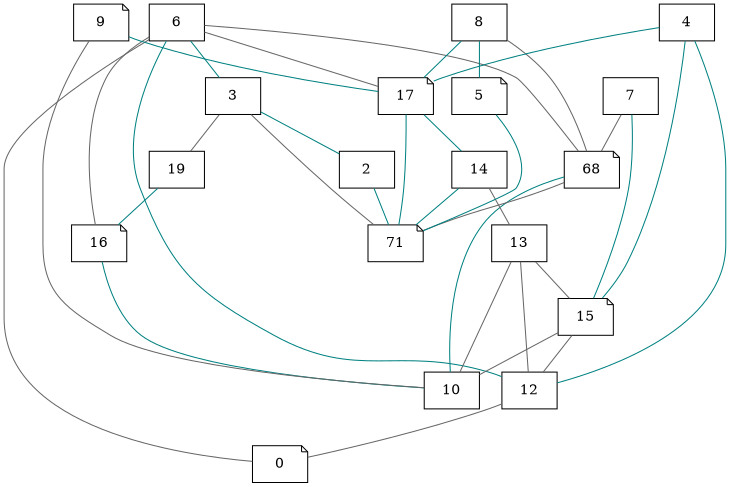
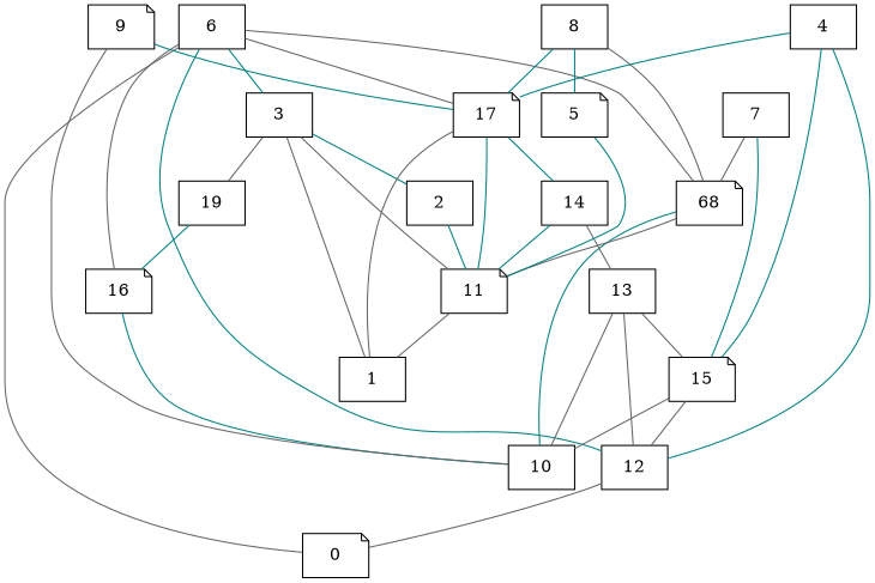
  digraph {
    node [shape=box]
    edge [color=gray40 dir=none]
    12
    0 [shape=note]
    10
    19
    16 [shape=note]
-   11 [shape=note label=71]
+   11 [shape=note]
    6
    n8 [label=68 shape=note]
    3
    17 [shape=note]
+   1
    2
    14
    8
    5 [shape=note]
    4
    15 [shape=note]
    9 [shape=note]
    13
    7
    subgraph sub_1 {
      12
      0
      10
      19
      16
      11
      6
      n8
      3
      17
+     1
      2
      14
      8
      5
      4
      15
      9
      13
      7
    }
    12 -> 0
    19 -> 16 [color=teal]
    16 -> 10 [color=teal]
+   11 -> 1
    6 -> 12 [color=teal]
    6 -> 0
    6 -> 16
    6 -> n8
    6 -> 3 [color=teal]
    6 -> 17
    n8 -> 10 [color=teal]
    n8 -> 11
    3 -> 19
    3 -> 11
+   3 -> 1
    3 -> 2 [color=teal]
    17 -> 11 [color=teal]
+   17 -> 1
    17 -> 14 [color=teal]
    2 -> 11 [color=teal]
    14 -> 11 [color=teal]
    14 -> 13
    8 -> n8
    8 -> 17 [color=teal]
    8 -> 5 [color=teal]
    5 -> 11 [color=teal]
    4 -> 12 [color=teal]
    4 -> 17 [color=teal]
    4 -> 15 [color=teal]
    15 -> 12
    15 -> 10
    9 -> 10
    9 -> 17 [color=teal]
    13 -> 12
    13 -> 10
    13 -> 15
    7 -> n8
    7 -> 15 [color=teal]
  }
